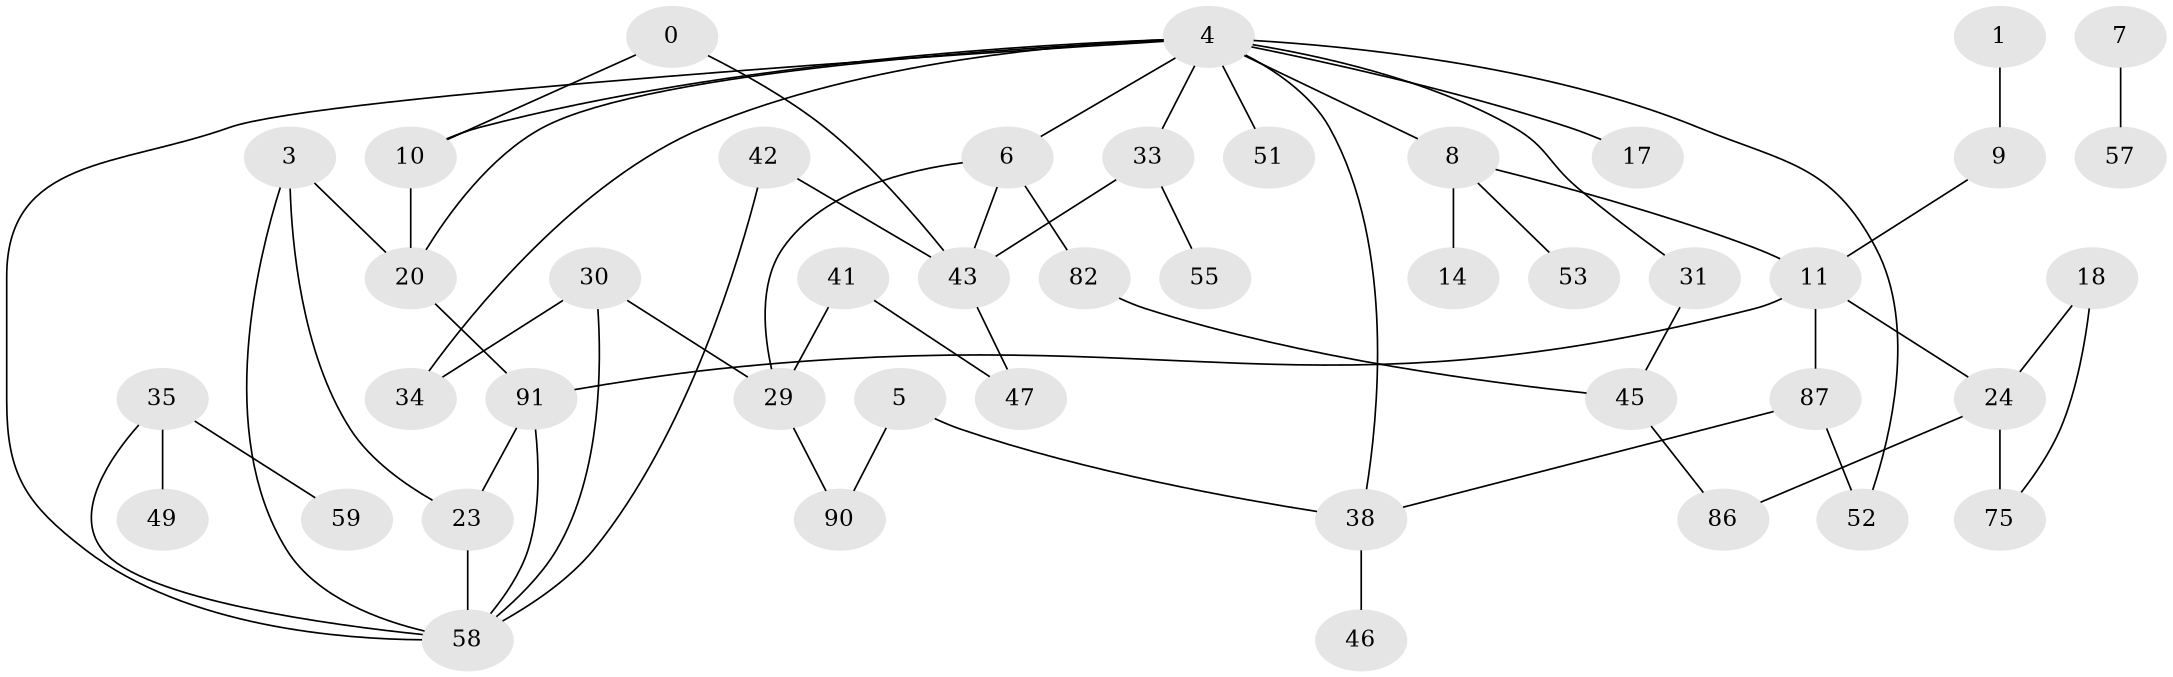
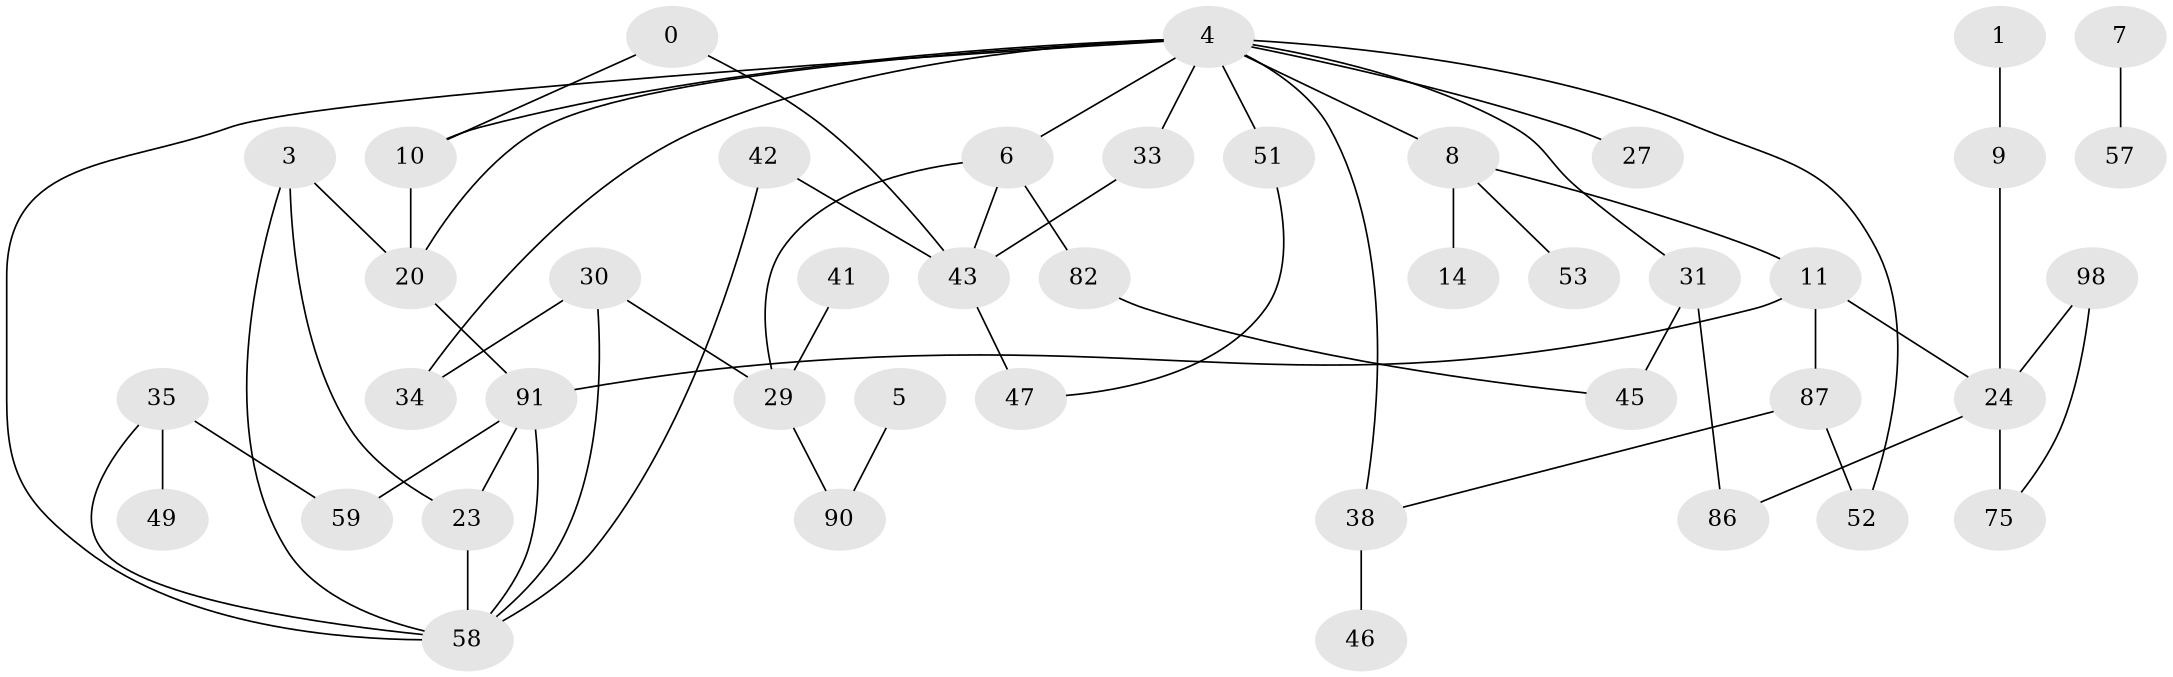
  graph {
    node [color=gray90 style=filled]
    edge [weight=1.0]
    1
    9
    11
    n4 [label=0]
    10
    43
    20
    47
    3
    23
    58
    n12 [label=91]
    4
    6
    8
-   17
+   17 [label=27]
    31
    33
    34
    38
    n21 [label=52]
    51
    n23 [label=82]
    29
    14
    n26 [label=53]
    45
-   55
    n29 [label=46]
    5
    n31 [label=90]
    7
    57
    24
    n35 [label=87]
    59
    n37 [label=75]
    n38 [label=86]
    n39 [label=35]
    49
-   18
+   18 [label=98]
    30
    41
    42
    1 -- 9
-   9 -- 11
+   9 -- 24
    11 -- n12
    11 -- 24
    11 -- n35
    n4 -- 10
    n4 -- 43
    10 -- 20 [weight=2.0]
    43 -- 47
    20 -- n12 [weight=2.0]
    3 -- 20
    3 -- 23
    3 -- 58
    23 -- 58 [weight=2.0]
    n12 -- 23
    n12 -- 58 [weight=2.0]
+   n12 -- 59
    4 -- 10
    4 -- 20
    4 -- 58
    4 -- 6
    4 -- 8 [weight=2.0]
    4 -- 17
    4 -- 31
    4 -- 33 [weight=2.0]
    4 -- 34
    4 -- 38
    4 -- n21
    4 -- 51
    6 -- 43
    6 -- n23
    6 -- 29
    8 -- 11
    8 -- 14
    8 -- n26
    31 -- 45 [weight=2.0]
    33 -- 43
-   33 -- 55
    38 -- n29
    n23 -- 45
    29 -- n31
-   45 -- n38
-   5 -- 38
+   31 -- n38
    5 -- n31
    7 -- 57
    24 -- n37 [weight=3.0]
    24 -- n38
    n35 -- 38
    n35 -- n21
    n39 -- 58
    n39 -- 59
    n39 -- 49
    18 -- 24
    18 -- n37
    30 -- 58
    30 -- 34
    30 -- 29
-   41 -- 47
+   51 -- 47
    41 -- 29
    42 -- 43
    42 -- 58
  }
